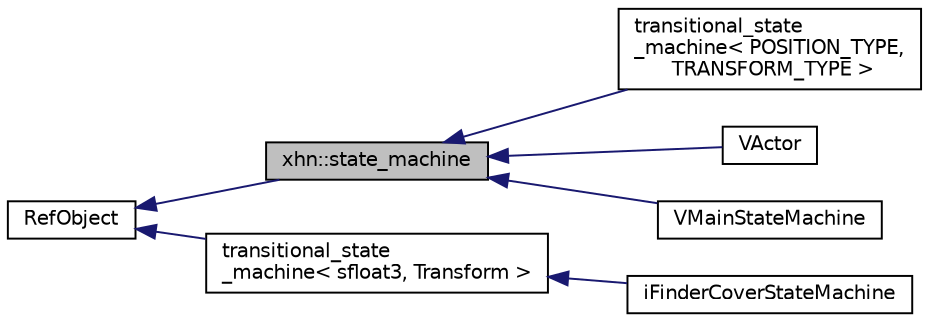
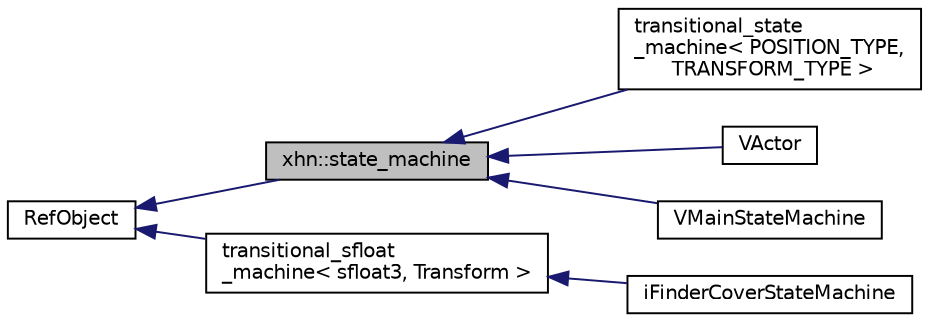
  digraph {
    rankdir=LR
    node [color=black fillcolor=white fontname=Helvetica fontsize=10 shape=record style=filled]
    edge [color=midnightblue dir=back fontname=Helvetica fontsize=10 labelfontname=Helvetica labelfontsize=10 style=solid]
    n1 [fillcolor=grey75 fontcolor=black height=0.2 label="xhn::state_machine" width=0.4]
    n2 [height=0.2 label="transitional_state\l_machine\< POSITION_TYPE,\l TRANSFORM_TYPE \>" width=0.4]
    n3 [height=0.2 label=VActor width=0.4]
    n4 [height=0.2 label=VMainStateMachine width=0.4]
-   n5 [height=0.2 label="transitional_state\l_machine\< sfloat3, Transform \>" width=0.4]
+   n5 [height=0.2 label="transitional_sfloat\l_machine\< sfloat3, Transform \>" width=0.4]
    n6 [height=0.2 label=iFinderCoverStateMachine width=0.4]
    n7 [height=0.2 label=RefObject width=0.4]
    n1 -> n2
    n1 -> n3
    n1 -> n4
    n5 -> n6
    n7 -> n1
    n7 -> n5
  }
